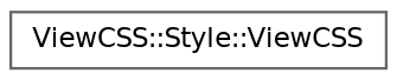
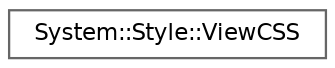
  digraph {
    rankdir=LR
-   n1 [color=gray40 fillcolor=white fontname=Helvetica fontsize=10 height=0.2 label="ViewCSS::Style::ViewCSS" shape=record style=filled width=0.4]
+   n1 [color=gray40 fillcolor=white fontname=Helvetica fontsize=10 height=0.2 label="System::Style::ViewCSS" shape=record style=filled width=0.4]
  }
